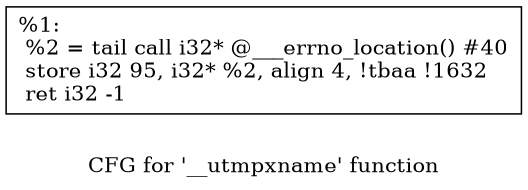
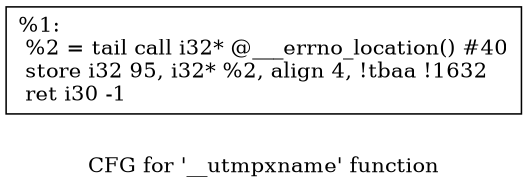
  digraph {
    label="CFG for '__utmpxname' function"
    fontname="DejaVu Serif"
-   n1 [label="{%1:\l  %2 = tail call i32* @___errno_location() #40\l  store i32 95, i32* %2, align 4, !tbaa !1632\l  ret i32 -1\l}" shape=record fontname="DejaVu Serif"]
+   n1 [label="{%1:\l  %2 = tail call i32* @___errno_location() #40\l  store i32 95, i32* %2, align 4, !tbaa !1632\l  ret i30 -1\l}" shape=record fontname="DejaVu Serif"]
  }
